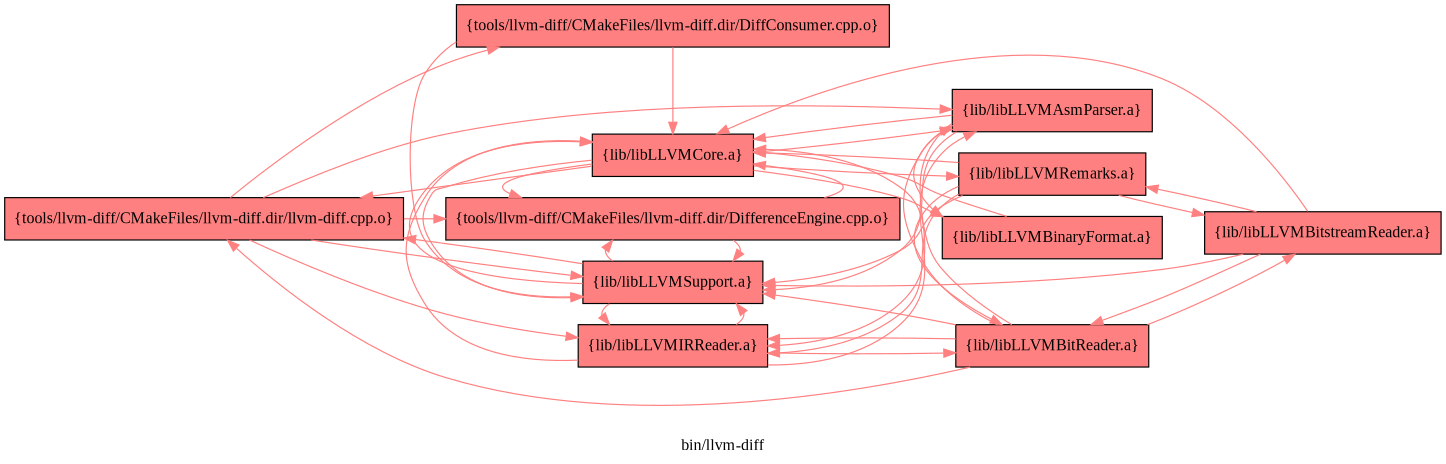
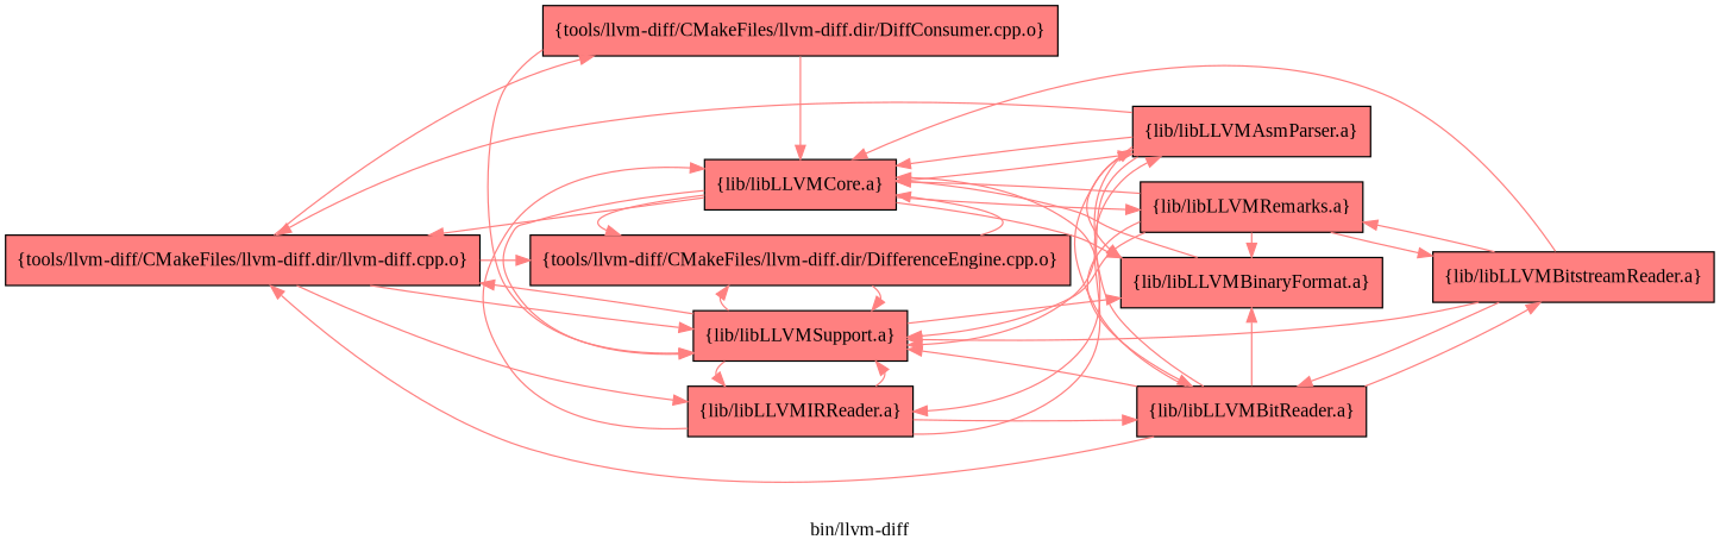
  digraph {
    fontname="Liberation Serif"
    label="bin/llvm-diff"
    rankdir=LR
    node [fillcolor="1.000000 0.5 1" fontname="Liberation Serif" group=1 shape=box style=filled]
    edge [color="1.000000 0.5 1" fontname="Liberation Serif"]
    n1 [label="{tools/llvm-diff/CMakeFiles/llvm-diff.dir/llvm-diff.cpp.o}"]
    n2 [label="{tools/llvm-diff/CMakeFiles/llvm-diff.dir/DiffConsumer.cpp.o}"]
    n3 [label="{tools/llvm-diff/CMakeFiles/llvm-diff.dir/DifferenceEngine.cpp.o}"]
    n4 [label="{lib/libLLVMCore.a}"]
    n5 [label="{lib/libLLVMIRReader.a}"]
    n6 [label="{lib/libLLVMSupport.a}"]
    n7 [label="{lib/libLLVMBinaryFormat.a}"]
    n8 [label="{lib/libLLVMRemarks.a}"]
    n9 [label="{lib/libLLVMAsmParser.a}"]
    n10 [label="{lib/libLLVMBitReader.a}"]
    n11 [label="{lib/libLLVMBitstreamReader.a}"]
    subgraph sub_1 {
      rank=same
      n1
    }
    subgraph sub_2 {
      rank=same
      n2
      n3
      n4
      n5
      n6
    }
    subgraph sub_3 {
      rank=same
      n7
      n8
      n9
      n10
    }
    n1 -> n2
    n1 -> n3
    n1 -> n5
    n1 -> n6
    n2 -> n4
    n2 -> n6
    n3 -> n4
    n3 -> n6
    n4 -> n1
    n4 -> n3
    n4 -> n6
    n4 -> n7
    n4 -> n8
    n4 -> n9
    n5 -> n4
    n5 -> n6
    n5 -> n9
    n5 -> n10
    n6 -> n1
    n6 -> n3
-   n6 -> n4
+   n6 -> n7
    n6 -> n5
    n7 -> n4
    n8 -> n4
-   n8 -> n5
+   n8 -> n7
    n8 -> n6
    n8 -> n10
    n8 -> n11
-   n1 -> n9
+   n9 -> n1
    n9 -> n4
    n9 -> n5
    n9 -> n6
    n9 -> n7
    n10 -> n1
    n10 -> n4
-   n10 -> n5
+   n10 -> n7
    n10 -> n6
    n10 -> n9
    n10 -> n11
    n11 -> n4
    n11 -> n6
    n11 -> n8
    n11 -> n10
  }
